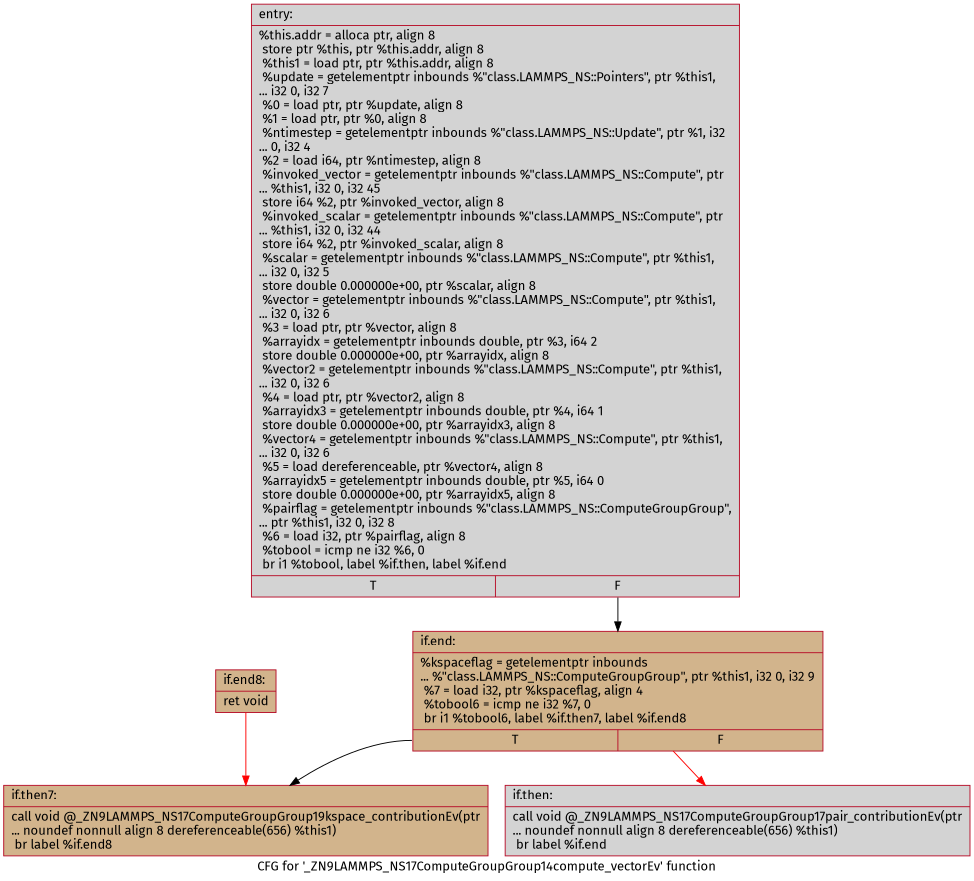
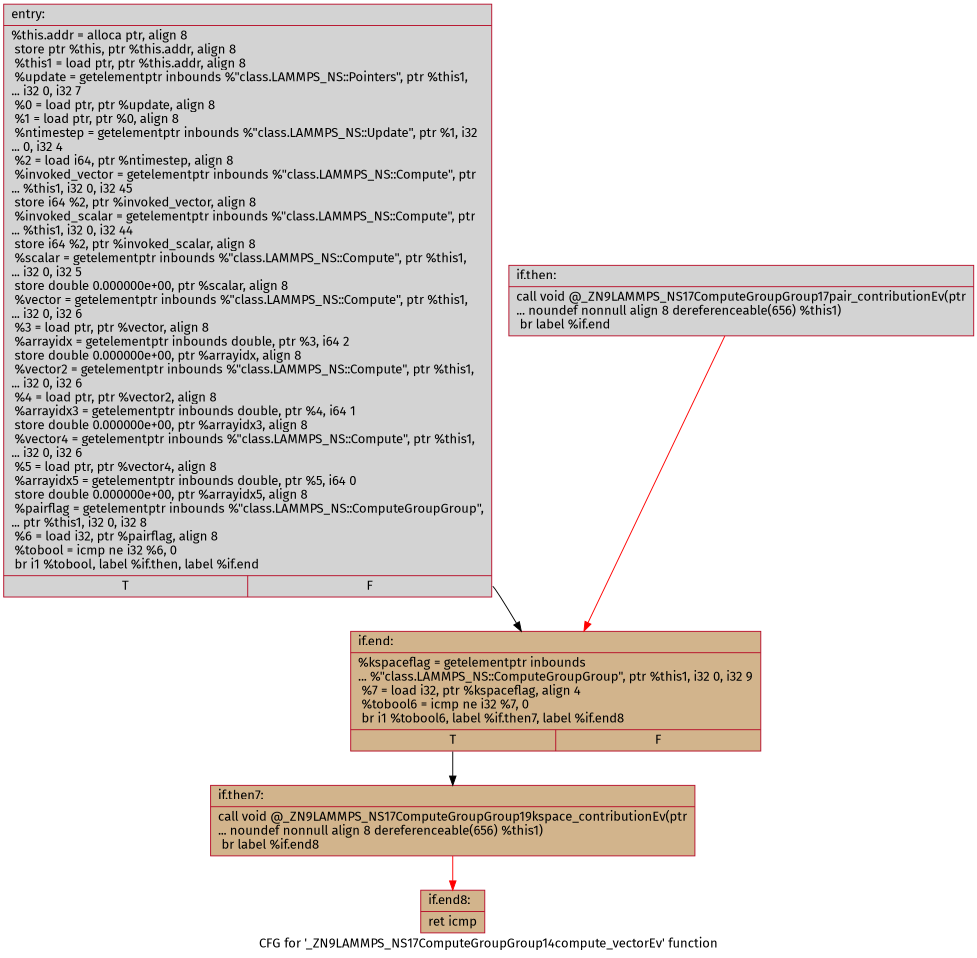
  digraph {
    fontname="Fira Sans"
    label="CFG for '_ZN9LAMMPS_NS17ComputeGroupGroup14compute_vectorEv' function"
    node [color="#b70d28ff" fillcolor=tan fontname="Fira Sans" shape=record style=filled]
    edge [color=black fontname="Fira Sans"]
-   n1 [fillcolor=lightgrey label="{entry:\l|  %this.addr = alloca ptr, align 8\l  store ptr %this, ptr %this.addr, align 8\l  %this1 = load ptr, ptr %this.addr, align 8\l  %update = getelementptr inbounds %\"class.LAMMPS_NS::Pointers\", ptr %this1,\l... i32 0, i32 7\l  %0 = load ptr, ptr %update, align 8\l  %1 = load ptr, ptr %0, align 8\l  %ntimestep = getelementptr inbounds %\"class.LAMMPS_NS::Update\", ptr %1, i32\l... 0, i32 4\l  %2 = load i64, ptr %ntimestep, align 8\l  %invoked_vector = getelementptr inbounds %\"class.LAMMPS_NS::Compute\", ptr\l... %this1, i32 0, i32 45\l  store i64 %2, ptr %invoked_vector, align 8\l  %invoked_scalar = getelementptr inbounds %\"class.LAMMPS_NS::Compute\", ptr\l... %this1, i32 0, i32 44\l  store i64 %2, ptr %invoked_scalar, align 8\l  %scalar = getelementptr inbounds %\"class.LAMMPS_NS::Compute\", ptr %this1,\l... i32 0, i32 5\l  store double 0.000000e+00, ptr %scalar, align 8\l  %vector = getelementptr inbounds %\"class.LAMMPS_NS::Compute\", ptr %this1,\l... i32 0, i32 6\l  %3 = load ptr, ptr %vector, align 8\l  %arrayidx = getelementptr inbounds double, ptr %3, i64 2\l  store double 0.000000e+00, ptr %arrayidx, align 8\l  %vector2 = getelementptr inbounds %\"class.LAMMPS_NS::Compute\", ptr %this1,\l... i32 0, i32 6\l  %4 = load ptr, ptr %vector2, align 8\l  %arrayidx3 = getelementptr inbounds double, ptr %4, i64 1\l  store double 0.000000e+00, ptr %arrayidx3, align 8\l  %vector4 = getelementptr inbounds %\"class.LAMMPS_NS::Compute\", ptr %this1,\l... i32 0, i32 6\l  %5 = load dereferenceable, ptr %vector4, align 8\l  %arrayidx5 = getelementptr inbounds double, ptr %5, i64 0\l  store double 0.000000e+00, ptr %arrayidx5, align 8\l  %pairflag = getelementptr inbounds %\"class.LAMMPS_NS::ComputeGroupGroup\",\l... ptr %this1, i32 0, i32 8\l  %6 = load i32, ptr %pairflag, align 8\l  %tobool = icmp ne i32 %6, 0\l  br i1 %tobool, label %if.then, label %if.end\l|{<s0>T|<s1>F}}"]
+   n1 [fillcolor=lightgrey label="{entry:\l|  %this.addr = alloca ptr, align 8\l  store ptr %this, ptr %this.addr, align 8\l  %this1 = load ptr, ptr %this.addr, align 8\l  %update = getelementptr inbounds %\"class.LAMMPS_NS::Pointers\", ptr %this1,\l... i32 0, i32 7\l  %0 = load ptr, ptr %update, align 8\l  %1 = load ptr, ptr %0, align 8\l  %ntimestep = getelementptr inbounds %\"class.LAMMPS_NS::Update\", ptr %1, i32\l... 0, i32 4\l  %2 = load i64, ptr %ntimestep, align 8\l  %invoked_vector = getelementptr inbounds %\"class.LAMMPS_NS::Compute\", ptr\l... %this1, i32 0, i32 45\l  store i64 %2, ptr %invoked_vector, align 8\l  %invoked_scalar = getelementptr inbounds %\"class.LAMMPS_NS::Compute\", ptr\l... %this1, i32 0, i32 44\l  store i64 %2, ptr %invoked_scalar, align 8\l  %scalar = getelementptr inbounds %\"class.LAMMPS_NS::Compute\", ptr %this1,\l... i32 0, i32 5\l  store double 0.000000e+00, ptr %scalar, align 8\l  %vector = getelementptr inbounds %\"class.LAMMPS_NS::Compute\", ptr %this1,\l... i32 0, i32 6\l  %3 = load ptr, ptr %vector, align 8\l  %arrayidx = getelementptr inbounds double, ptr %3, i64 2\l  store double 0.000000e+00, ptr %arrayidx, align 8\l  %vector2 = getelementptr inbounds %\"class.LAMMPS_NS::Compute\", ptr %this1,\l... i32 0, i32 6\l  %4 = load ptr, ptr %vector2, align 8\l  %arrayidx3 = getelementptr inbounds double, ptr %4, i64 1\l  store double 0.000000e+00, ptr %arrayidx3, align 8\l  %vector4 = getelementptr inbounds %\"class.LAMMPS_NS::Compute\", ptr %this1,\l... i32 0, i32 6\l  %5 = load ptr, ptr %vector4, align 8\l  %arrayidx5 = getelementptr inbounds double, ptr %5, i64 0\l  store double 0.000000e+00, ptr %arrayidx5, align 8\l  %pairflag = getelementptr inbounds %\"class.LAMMPS_NS::ComputeGroupGroup\",\l... ptr %this1, i32 0, i32 8\l  %6 = load i32, ptr %pairflag, align 8\l  %tobool = icmp ne i32 %6, 0\l  br i1 %tobool, label %if.then, label %if.end\l|{<s0>T|<s1>F}}"]
    n2 [label="{if.end:\l|  %kspaceflag = getelementptr inbounds\l... %\"class.LAMMPS_NS::ComputeGroupGroup\", ptr %this1, i32 0, i32 9\l  %7 = load i32, ptr %kspaceflag, align 4\l  %tobool6 = icmp ne i32 %7, 0\l  br i1 %tobool6, label %if.then7, label %if.end8\l|{<s0>T|<s1>F}}"]
    n3 [fillcolor=lightgrey label="{if.then:\l|  call void @_ZN9LAMMPS_NS17ComputeGroupGroup17pair_contributionEv(ptr\l... noundef nonnull align 8 dereferenceable(656) %this1)\l  br label %if.end\l}"]
    n4 [label="{if.then7:\l|  call void @_ZN9LAMMPS_NS17ComputeGroupGroup19kspace_contributionEv(ptr\l... noundef nonnull align 8 dereferenceable(656) %this1)\l  br label %if.end8\l}"]
-   n5 [label="{if.end8:\l|  ret void\l}"]
+   n5 [label="{if.end8:\l|  ret icmp\l}"]
    n1 -> n2 [tailport=s1]
    n2 -> n4 [tailport=s0]
-   n2 -> n3 [color=red]
-   n5 -> n4 [color=red]
+   n3 -> n2 [color=red]
+   n4 -> n5 [color=red]
  }
